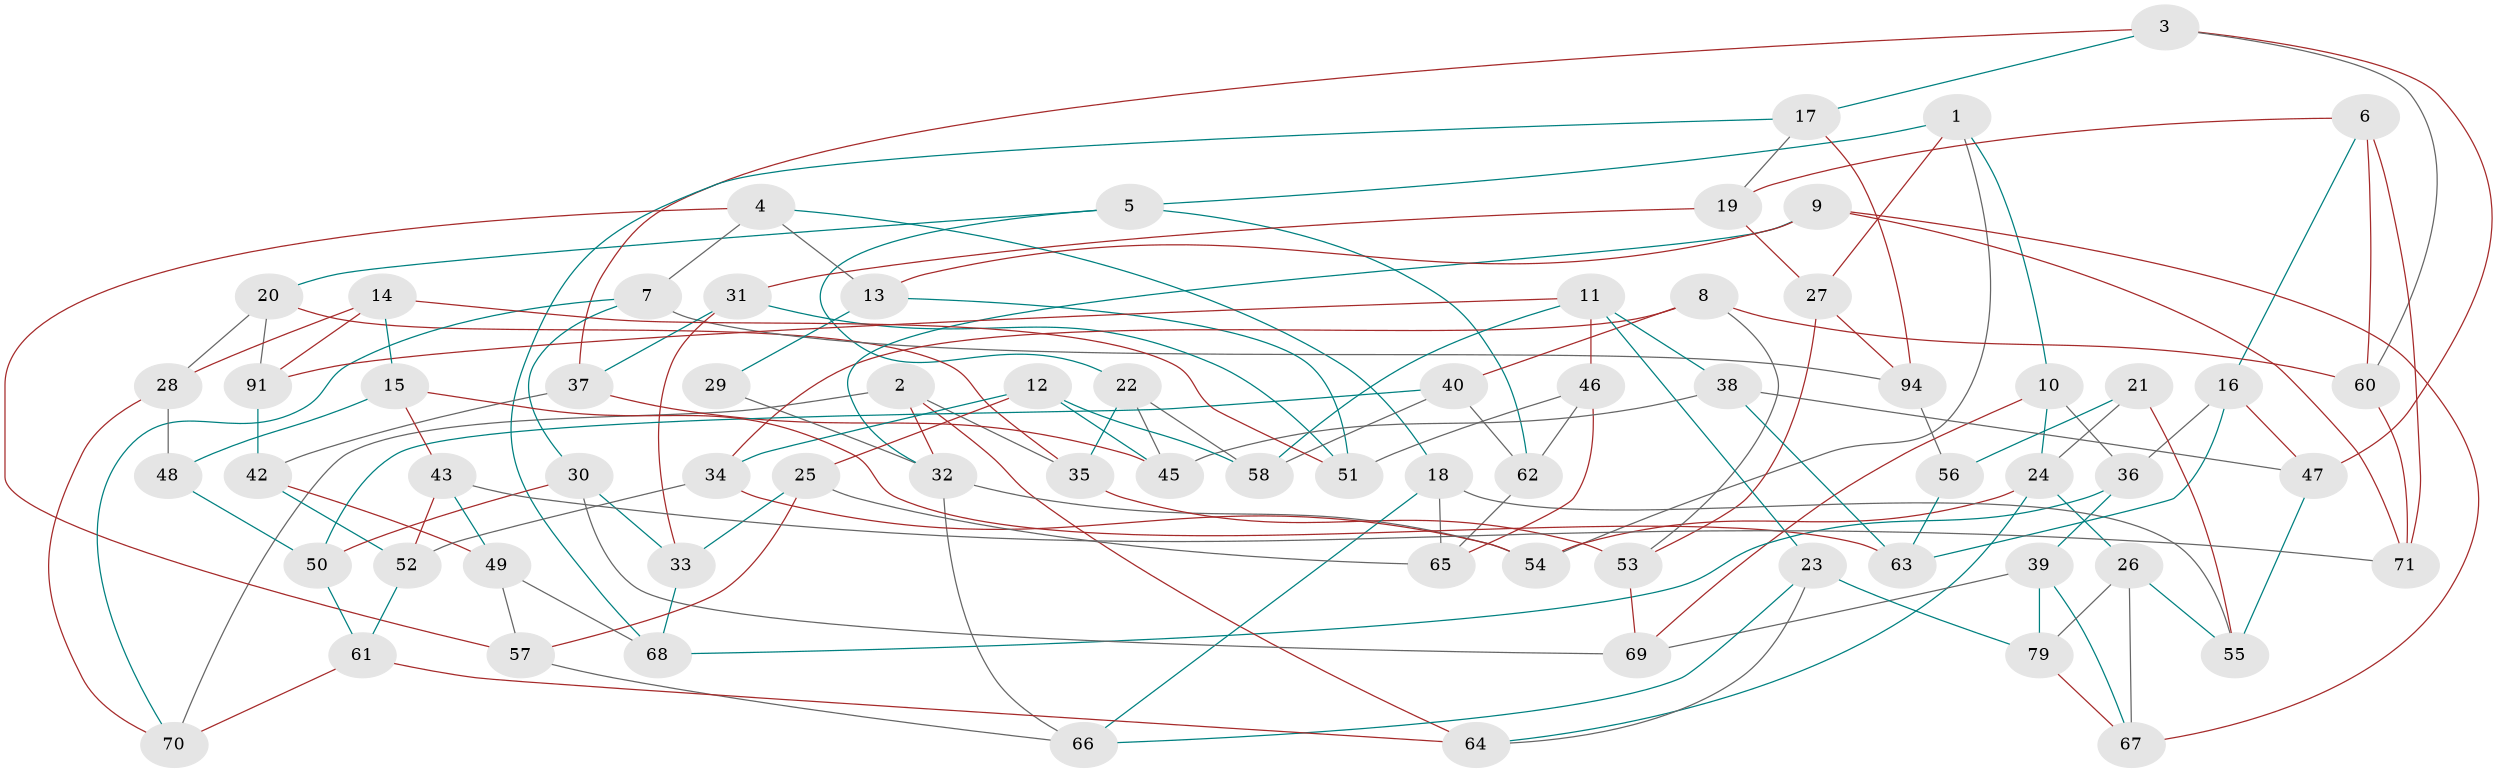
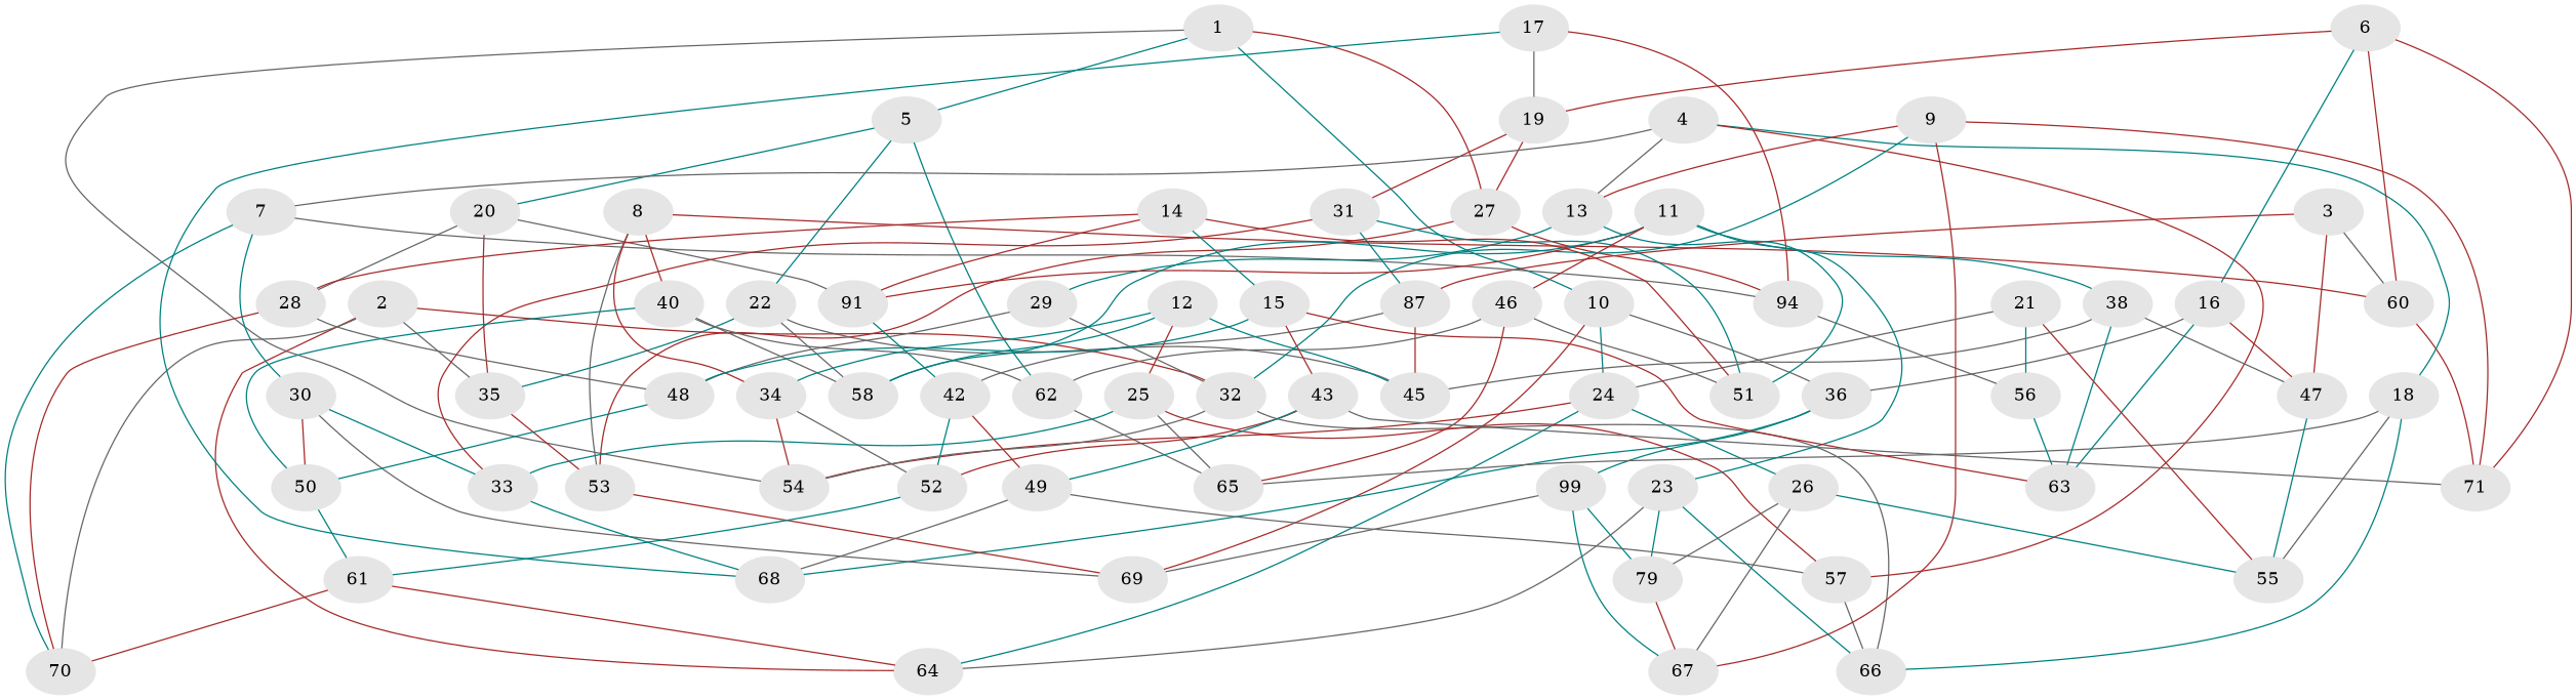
  graph {
    node [color=gray90 style=filled]
    edge [color=teal]
    1
    5
    10
    27
    54
    20
    22
    62
    36
    69
    24
    n12 [label=94]
    53
    2
    32
    35
    64
    70
    66
    3
    17
-   37
+   37 [label=87]
    47
    60
    19
    68
    45
    42
    55
    71
    4
    7
    13
    18
    57
    30
    29
    51
    65
    n40 [label=91]
    28
    58
    6
    16
    63
    31
    33
    50
    56
    8
    34
    40
    52
    9
    67
    21
-   39
+   39 [label=99]
    11
    23
    46
    38
    n62 [label=79]
    12
    25
    48
    14
    15
    43
    49
    26
    61
    1 -- 5
    1 -- 10
    1 -- 27 [color=brown]
    1 -- 54 [color=gray40]
    5 -- 20
    5 -- 22
    5 -- 62
    10 -- 36 [color=gray40]
    10 -- 69 [color=brown]
    10 -- 24
    27 -- n12 [color=brown]
    27 -- 53 [color=brown]
    20 -- 35 [color=brown]
    20 -- n40 [color=gray40]
    20 -- 28 [color=gray40]
    22 -- 35
    22 -- 45 [color=gray40]
    22 -- 58 [color=gray40]
    62 -- 65 [color=gray40]
    36 -- 68
    36 -- 39
    24 -- 54 [color=brown]
    24 -- 64
    24 -- 26
    n12 -- 56 [color=gray40]
    53 -- 69 [color=brown]
    2 -- 32 [color=brown]
    2 -- 35 [color=gray40]
    2 -- 64 [color=brown]
    2 -- 70 [color=gray40]
    32 -- 54 [color=gray40]
    32 -- 66 [color=gray40]
    35 -- 53 [color=brown]
-   3 -- 17
    3 -- 37 [color=brown]
    3 -- 47 [color=brown]
    3 -- 60 [color=gray40]
    17 -- n12 [color=brown]
    17 -- 19 [color=gray40]
    17 -- 68
    37 -- 45 [color=brown]
    37 -- 42 [color=gray40]
    47 -- 55
    60 -- 71 [color=brown]
    19 -- 27 [color=brown]
    19 -- 31 [color=brown]
    42 -- 52
    42 -- 49 [color=brown]
    4 -- 7 [color=gray40]
    4 -- 13 [color=gray40]
    4 -- 18
    4 -- 57 [color=brown]
    7 -- n12 [color=gray40]
    7 -- 70
    7 -- 30
    13 -- 29
    13 -- 51
    18 -- 66
    18 -- 55 [color=gray40]
    18 -- 65 [color=gray40]
    57 -- 66 [color=gray40]
    30 -- 69 [color=gray40]
    30 -- 33
    30 -- 50 [color=brown]
    29 -- 32 [color=gray40]
+   29 -- 48 [color=gray40]
    n40 -- 42
    28 -- 70 [color=brown]
    28 -- 48 [color=gray40]
    6 -- 60 [color=brown]
    6 -- 19 [color=brown]
    6 -- 71 [color=brown]
    6 -- 16
    16 -- 36 [color=gray40]
    16 -- 47 [color=brown]
    16 -- 63
    31 -- 37
    31 -- 51
    31 -- 33 [color=brown]
    33 -- 68
    50 -- 61
    56 -- 63
    8 -- 53 [color=gray40]
    8 -- 60 [color=brown]
    8 -- 34 [color=brown]
    8 -- 40 [color=brown]
    34 -- 54 [color=brown]
    34 -- 52 [color=gray40]
    40 -- 62 [color=gray40]
    40 -- 58 [color=gray40]
    40 -- 50
    52 -- 61
    9 -- 32
    9 -- 71 [color=brown]
    9 -- 13 [color=brown]
    9 -- 67 [color=brown]
    21 -- 24 [color=gray40]
    21 -- 55 [color=brown]
    21 -- 56
    39 -- 69 [color=gray40]
    39 -- 67
    39 -- n62
    11 -- n40 [color=brown]
    11 -- 58
    11 -- 23
    11 -- 46 [color=brown]
    11 -- 38
    23 -- 64 [color=gray40]
    23 -- 66
    23 -- n62
    46 -- 62 [color=gray40]
    46 -- 51 [color=gray40]
    46 -- 65 [color=brown]
    38 -- 47 [color=gray40]
    38 -- 45 [color=gray40]
    38 -- 63
    n62 -- 67 [color=brown]
    12 -- 45
    12 -- 58
    12 -- 34
    12 -- 25 [color=brown]
    25 -- 57 [color=brown]
    25 -- 65 [color=gray40]
    25 -- 33
    48 -- 50
    14 -- 51 [color=brown]
    14 -- n40 [color=brown]
    14 -- 28 [color=brown]
    14 -- 15
    15 -- 63 [color=brown]
    15 -- 48
    15 -- 43 [color=brown]
    43 -- 71 [color=gray40]
    43 -- 52 [color=brown]
    43 -- 49
    49 -- 68 [color=gray40]
    49 -- 57 [color=gray40]
    26 -- 55
    26 -- 67 [color=gray40]
    26 -- n62 [color=gray40]
    61 -- 64 [color=brown]
    61 -- 70 [color=brown]
  }
